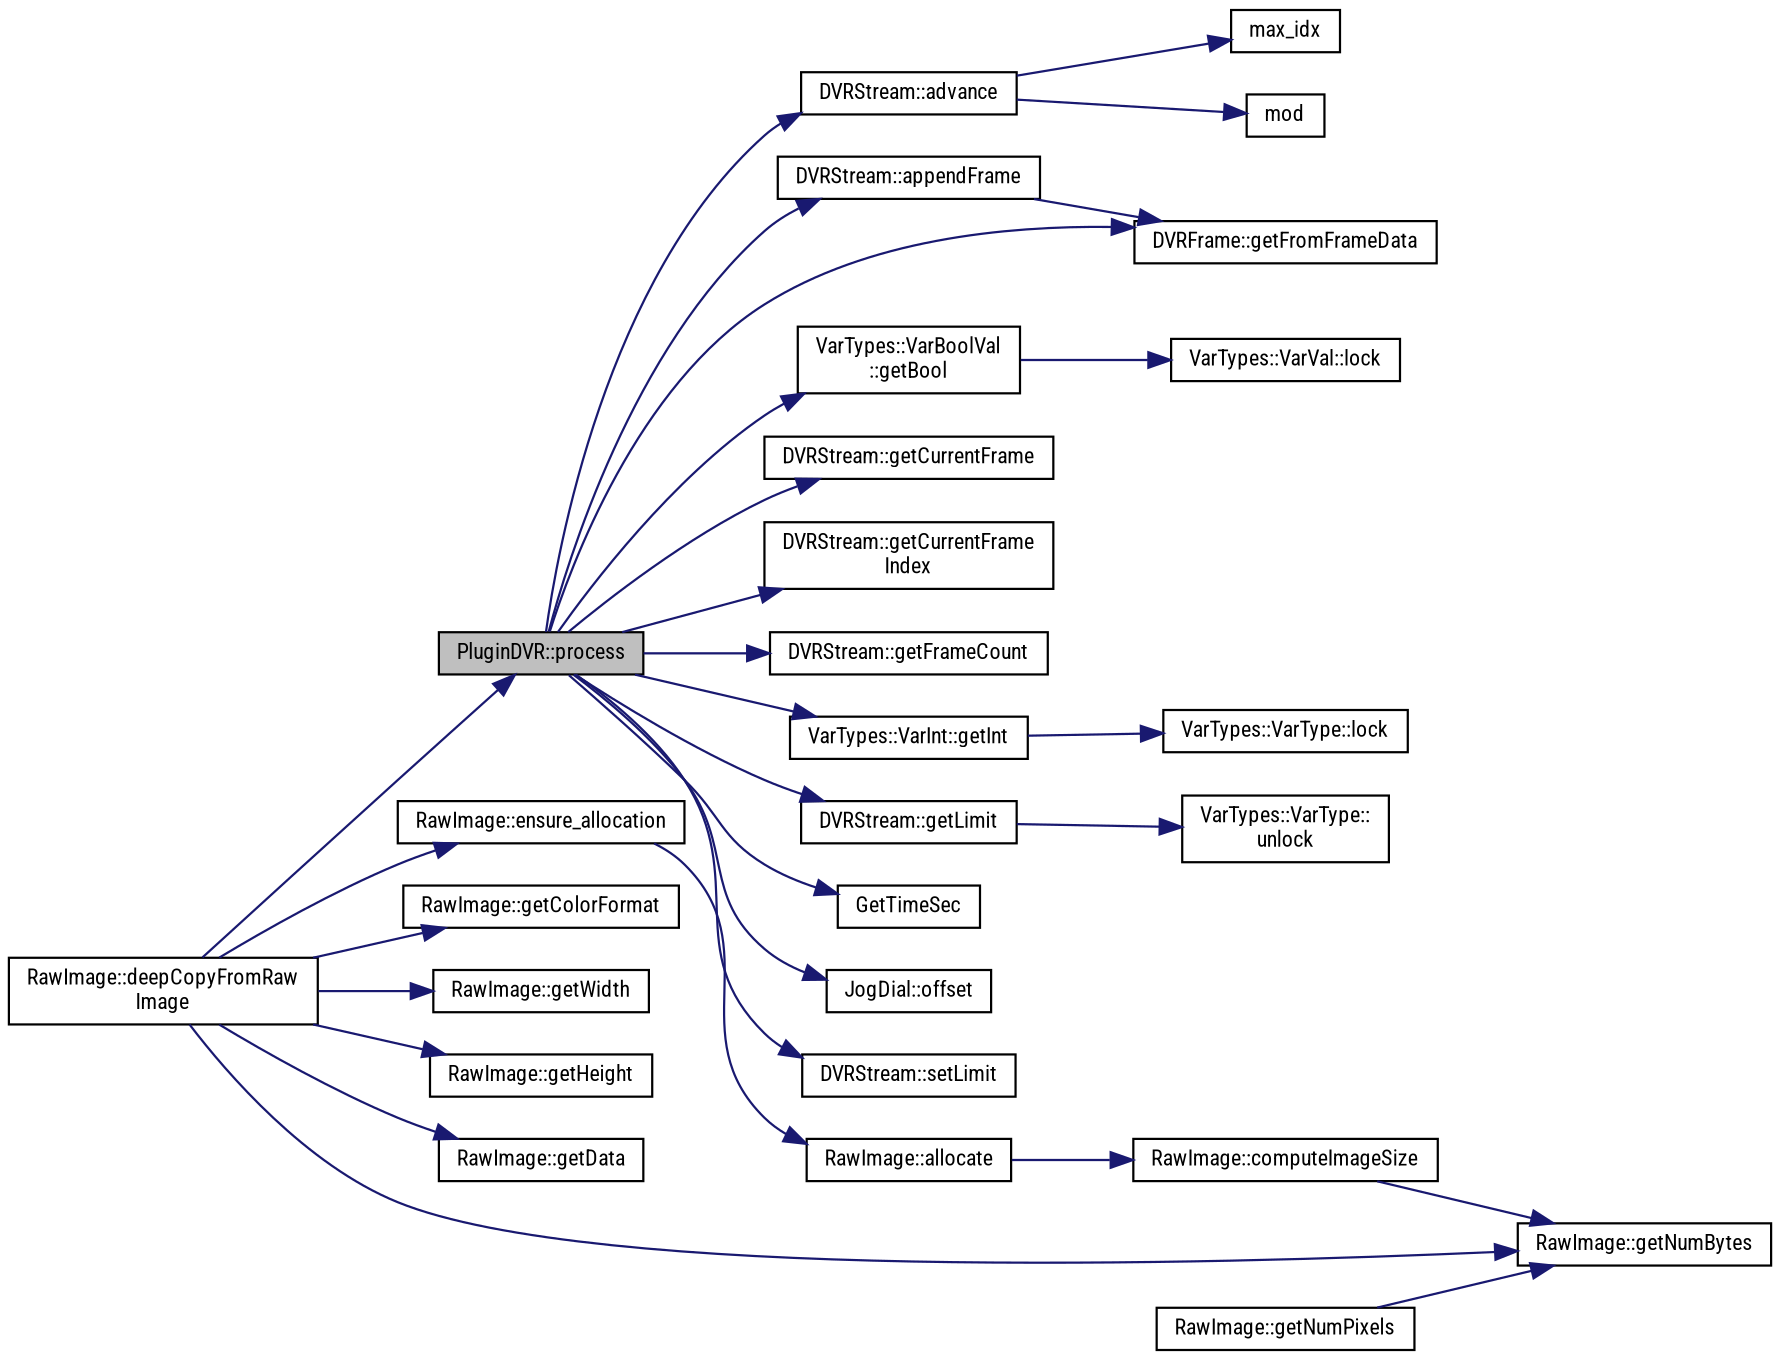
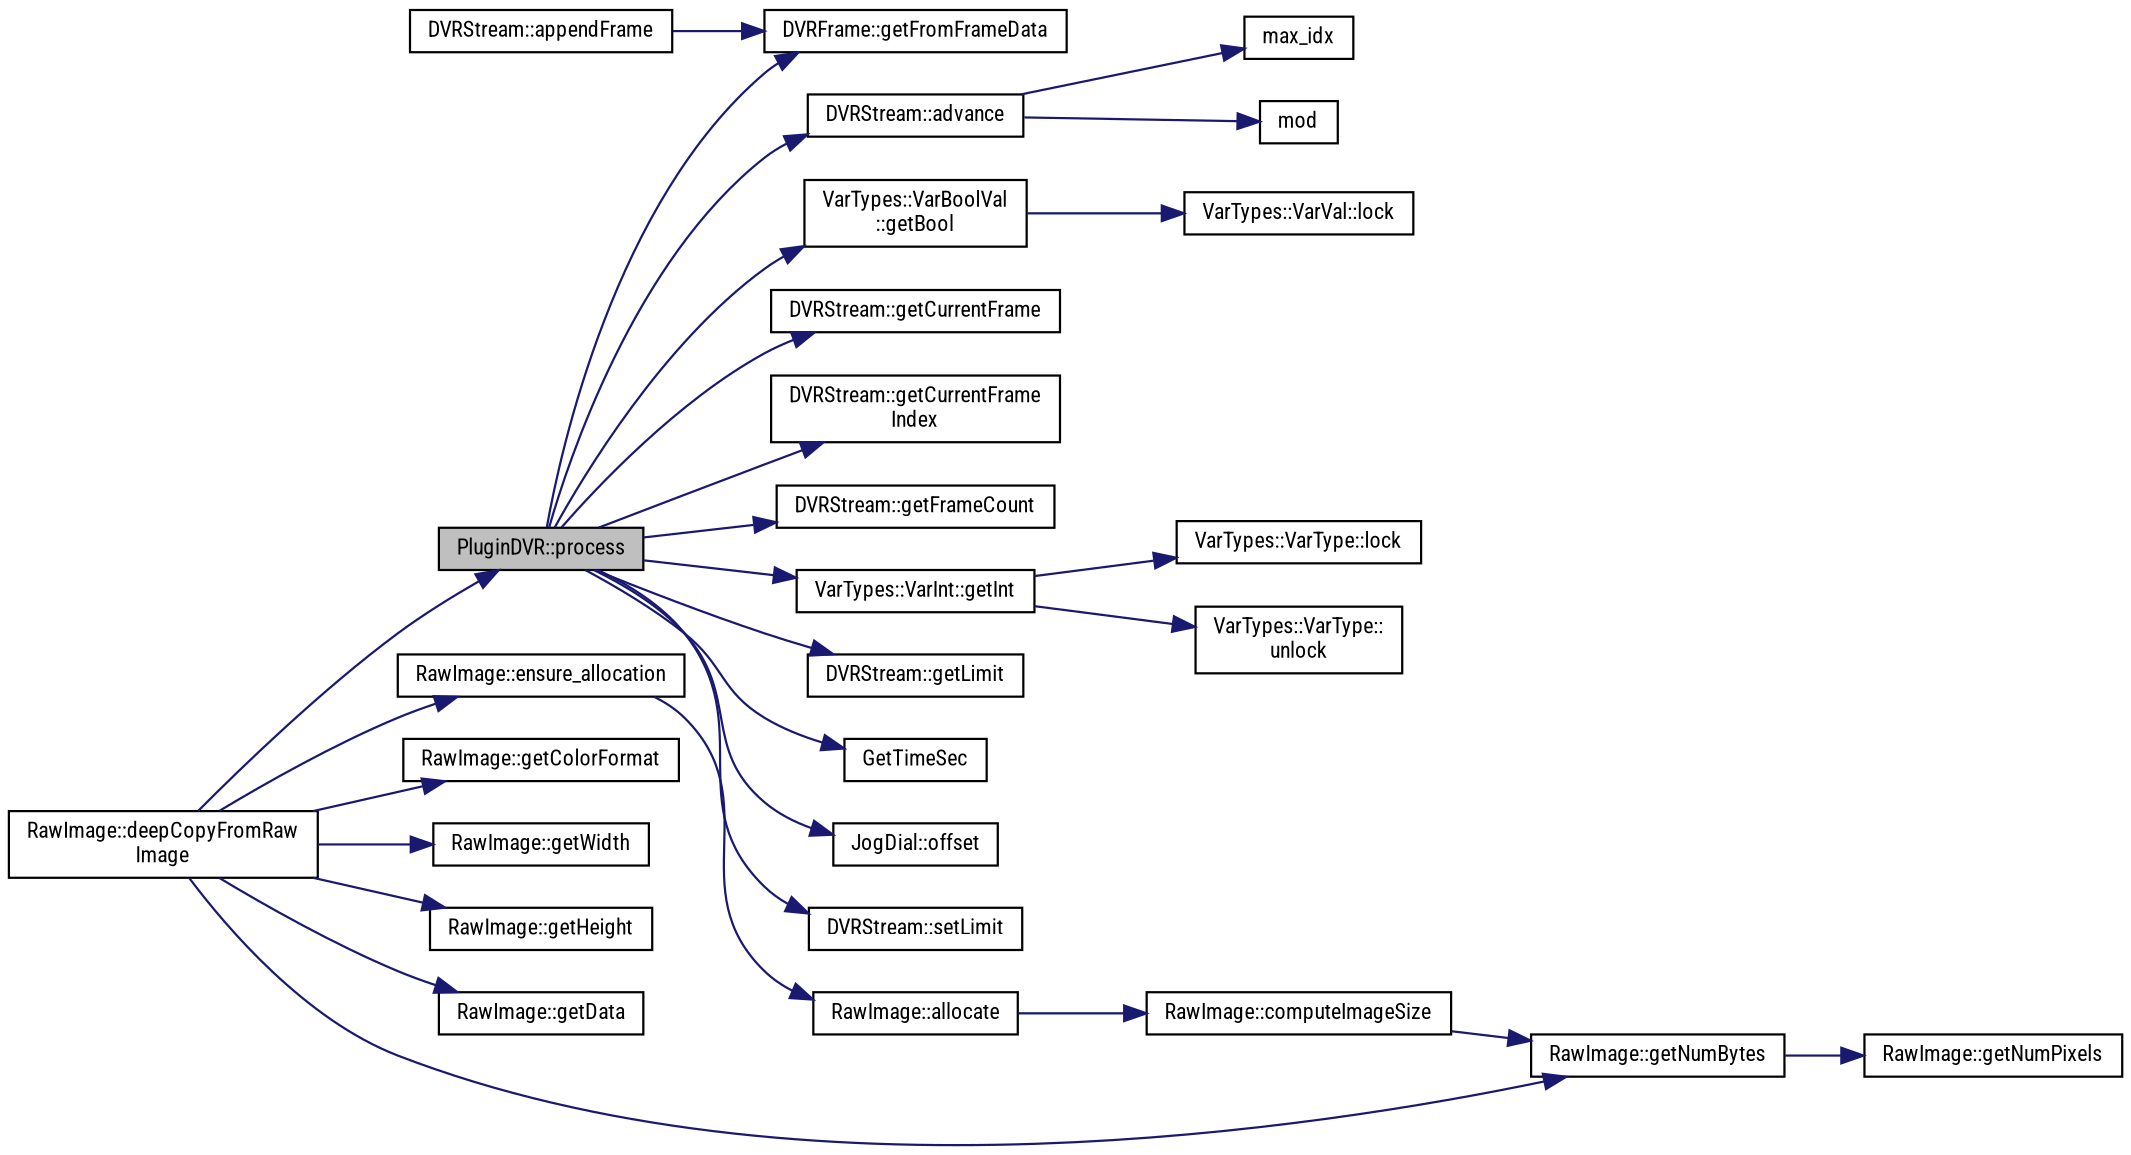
  digraph {
    fontname="Roboto Condensed"
    rankdir=LR
    node [color=black fillcolor=white fontname="Roboto Condensed" fontsize=10 shape=record style=filled]
    edge [color=midnightblue fontname="Roboto Condensed" fontsize=10 labelfontname=Helvetica labelfontsize=10 style=solid]
    n1 [fillcolor=grey75 fontcolor=black height=0.2 label="PluginDVR::process" width=0.4]
    n2 [height=0.2 label="DVRStream::advance" width=0.4]
    n3 [height=0.2 label="DVRStream::appendFrame" width=0.4]
    n4 [height=0.2 label="DVRFrame::getFromFrameData" width=0.4]
    n5 [height=0.2 label="VarTypes::VarBoolVal\l::getBool" width=0.4]
    n6 [height=0.2 label="DVRStream::getCurrentFrame" width=0.4]
    n7 [height=0.2 label="DVRStream::getCurrentFrame\lIndex" width=0.4]
    n8 [height=0.2 label="DVRStream::getFrameCount" width=0.4]
    n9 [height=0.2 label="VarTypes::VarInt::getInt" width=0.4]
    n10 [height=0.2 label="DVRStream::getLimit" width=0.4]
    n11 [height=0.2 label=GetTimeSec width=0.4]
    n12 [height=0.2 label="JogDial::offset" width=0.4]
    n13 [height=0.2 label="DVRStream::setLimit" width=0.4]
    n14 [height=0.2 label=max_idx width=0.4]
    n15 [height=0.2 label=mod width=0.4]
    n16 [height=0.2 label="RawImage::deepCopyFromRaw\lImage" width=0.4]
    n17 [height=0.2 label="RawImage::ensure_allocation" width=0.4]
    n18 [height=0.2 label="RawImage::getColorFormat" width=0.4]
    n19 [height=0.2 label="RawImage::getWidth" width=0.4]
    n20 [height=0.2 label="RawImage::getHeight" width=0.4]
    n21 [height=0.2 label="RawImage::getData" width=0.4]
    n22 [height=0.2 label="RawImage::getNumBytes" width=0.4]
    n23 [height=0.2 label="VarTypes::VarVal::lock" width=0.4]
    n24 [height=0.2 label="VarTypes::VarType::lock" width=0.4]
    n25 [height=0.2 label="VarTypes::VarType::\lunlock" width=0.4]
    n26 [height=0.2 label="RawImage::allocate" width=0.4]
    n27 [height=0.2 label="RawImage::getNumPixels" width=0.4]
    n28 [height=0.2 label="RawImage::computeImageSize" width=0.4]
    n1 -> n2
-   n1 -> n3
    n1 -> n4
    n1 -> n5
    n1 -> n6
    n1 -> n7
    n1 -> n8
    n1 -> n9
    n1 -> n10
    n1 -> n11
    n1 -> n12
    n1 -> n13
    n2 -> n14
    n2 -> n15
    n3 -> n4
    n5 -> n23
    n9 -> n24
-   n10 -> n25
+   n9 -> n25
    n16 -> n1
    n16 -> n17
    n16 -> n18
    n16 -> n19
    n16 -> n20
    n16 -> n21
    n16 -> n22
    n17 -> n26
-   n27 -> n22
+   n22 -> n27
    n26 -> n28
    n28 -> n22
  }
